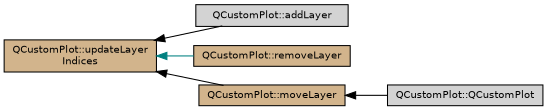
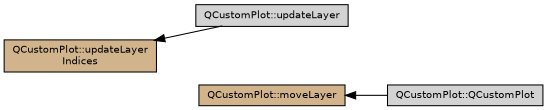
  digraph {
    rankdir=LR
    node [color=black fillcolor=tan fontname=Helvetica fontsize=10 shape=record style=filled]
    edge [color=black dir=back fontname=Helvetica fontsize=10 labelfontname=Helvetica labelfontsize=10 style=solid]
    n1 [fontcolor=black height=0.2 label="QCustomPlot::updateLayer\lIndices" width=0.4]
-   n2 [fillcolor=lightgrey height=0.2 label="QCustomPlot::addLayer" width=0.4]
-   n3 [height=0.2 label="QCustomPlot::removeLayer" width=0.4]
+   n2 [fillcolor=lightgrey height=0.2 label="QCustomPlot::updateLayer" width=0.4]
    n4 [height=0.2 label="QCustomPlot::moveLayer" width=0.4]
    n5 [fillcolor=lightgrey height=0.2 label="QCustomPlot::QCustomPlot" width=0.4]
    n1 -> n2
-   n1 -> n3 [color=teal]
-   n1 -> n4
    n4 -> n5
  }
